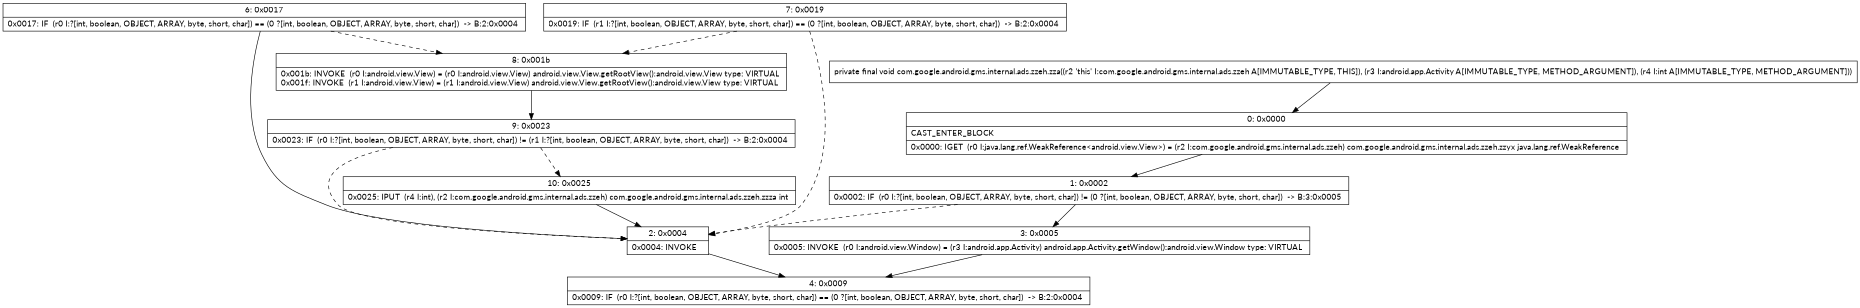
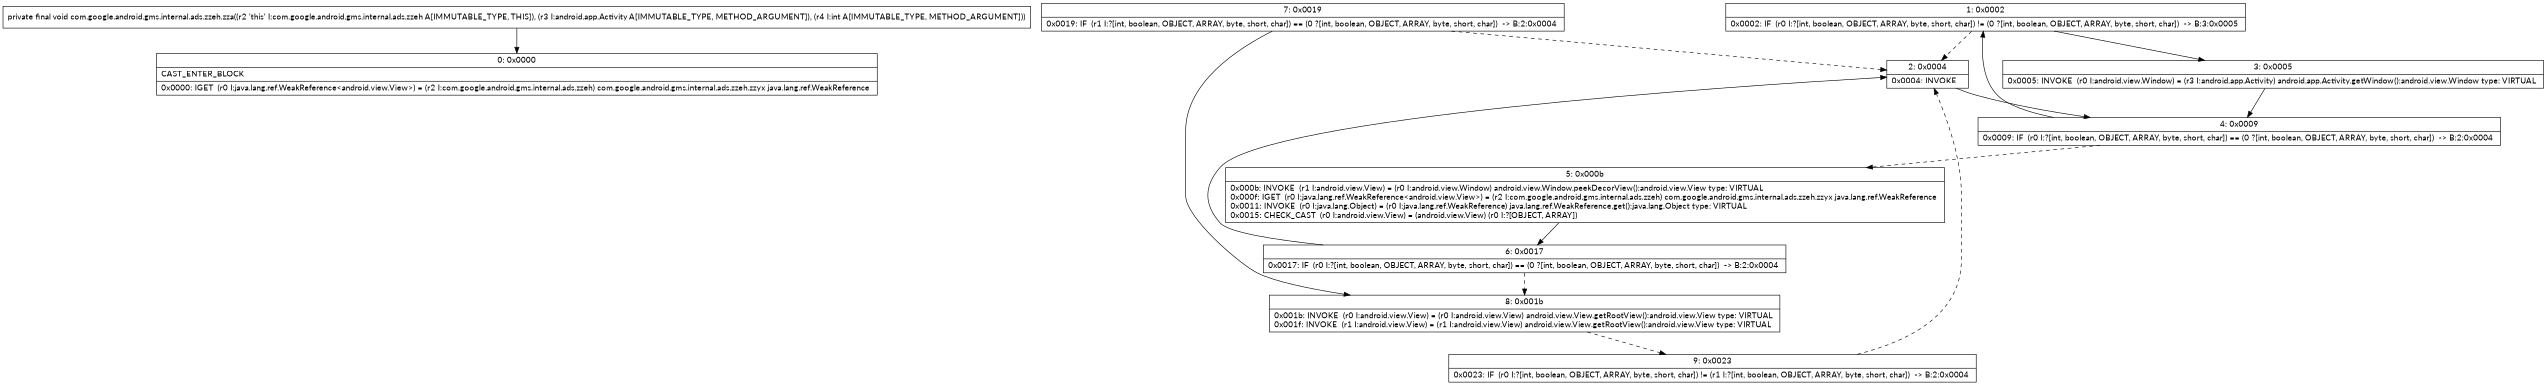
  digraph {
    fontname=Lato
    node [fontname=Lato shape=record]
    edge [fontname=Lato]
    n1 [label="{0\:\ 0x0000|CAST_ENTER_BLOCK\l|0x0000: IGET  (r0 I:java.lang.ref.WeakReference\<android.view.View\>) = (r2 I:com.google.android.gms.internal.ads.zzeh) com.google.android.gms.internal.ads.zzeh.zzyx java.lang.ref.WeakReference \l}"]
    n2 [label="{1\:\ 0x0002|0x0002: IF  (r0 I:?[int, boolean, OBJECT, ARRAY, byte, short, char]) != (0 ?[int, boolean, OBJECT, ARRAY, byte, short, char])  \-\> B:3:0x0005 \l}"]
    n3 [label="{2\:\ 0x0004|0x0004: INVOKE   \l}"]
    n4 [label="{3\:\ 0x0005|0x0005: INVOKE  (r0 I:android.view.Window) = (r3 I:android.app.Activity) android.app.Activity.getWindow():android.view.Window type: VIRTUAL \l}"]
    n5 [label="{4\:\ 0x0009|0x0009: IF  (r0 I:?[int, boolean, OBJECT, ARRAY, byte, short, char]) == (0 ?[int, boolean, OBJECT, ARRAY, byte, short, char])  \-\> B:2:0x0004 \l}"]
+   n6 [label="{5\:\ 0x000b|0x000b: INVOKE  (r1 I:android.view.View) = (r0 I:android.view.Window) android.view.Window.peekDecorView():android.view.View type: VIRTUAL \l0x000f: IGET  (r0 I:java.lang.ref.WeakReference\<android.view.View\>) = (r2 I:com.google.android.gms.internal.ads.zzeh) com.google.android.gms.internal.ads.zzeh.zzyx java.lang.ref.WeakReference \l0x0011: INVOKE  (r0 I:java.lang.Object) = (r0 I:java.lang.ref.WeakReference) java.lang.ref.WeakReference.get():java.lang.Object type: VIRTUAL \l0x0015: CHECK_CAST  (r0 I:android.view.View) = (android.view.View) (r0 I:?[OBJECT, ARRAY]) \l}"]
    n7 [label="{6\:\ 0x0017|0x0017: IF  (r0 I:?[int, boolean, OBJECT, ARRAY, byte, short, char]) == (0 ?[int, boolean, OBJECT, ARRAY, byte, short, char])  \-\> B:2:0x0004 \l}"]
    n8 [label="{8\:\ 0x001b|0x001b: INVOKE  (r0 I:android.view.View) = (r0 I:android.view.View) android.view.View.getRootView():android.view.View type: VIRTUAL \l0x001f: INVOKE  (r1 I:android.view.View) = (r1 I:android.view.View) android.view.View.getRootView():android.view.View type: VIRTUAL \l}"]
    n9 [label="{7\:\ 0x0019|0x0019: IF  (r1 I:?[int, boolean, OBJECT, ARRAY, byte, short, char]) == (0 ?[int, boolean, OBJECT, ARRAY, byte, short, char])  \-\> B:2:0x0004 \l}"]
    n10 [label="{9\:\ 0x0023|0x0023: IF  (r0 I:?[int, boolean, OBJECT, ARRAY, byte, short, char]) != (r1 I:?[int, boolean, OBJECT, ARRAY, byte, short, char])  \-\> B:2:0x0004 \l}"]
-   n11 [label="{10\:\ 0x0025|0x0025: IPUT  (r4 I:int), (r2 I:com.google.android.gms.internal.ads.zzeh) com.google.android.gms.internal.ads.zzeh.zzza int \l}"]
    n12 [label="{private final void com.google.android.gms.internal.ads.zzeh.zza((r2 'this' I:com.google.android.gms.internal.ads.zzeh A[IMMUTABLE_TYPE, THIS]), (r3 I:android.app.Activity A[IMMUTABLE_TYPE, METHOD_ARGUMENT]), (r4 I:int A[IMMUTABLE_TYPE, METHOD_ARGUMENT])) }"]
-   n1 -> n2
+   n5 -> n2
    n2 -> n3 [style=dashed]
    n2 -> n4
    n3 -> n5
    n4 -> n5
+   n5 -> n6 [style=dashed]
+   n6 -> n7
    n7 -> n3
    n7 -> n8 [style=dashed]
-   n8 -> n10
+   n8 -> n10 [style=dashed]
    n9 -> n3 [style=dashed]
-   n9 -> n8 [style=dashed]
+   n9 -> n8 [style=solid]
    n10 -> n3 [style=dashed]
-   n10 -> n11 [style=dashed]
-   n11 -> n3
    n12 -> n1
  }
